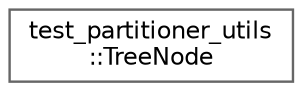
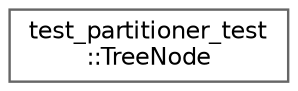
  digraph {
    rankdir=TB
-   n1 [color=grey40 fillcolor=white fontname=Helvetica fontsize=10 height=0.2 label="test_partitioner_utils\l::TreeNode" shape=box style=filled width=0.4]
+   n1 [color=grey40 fillcolor=white fontname=Helvetica fontsize=10 height=0.2 label="test_partitioner_test\l::TreeNode" shape=box style=filled width=0.4]
  }
